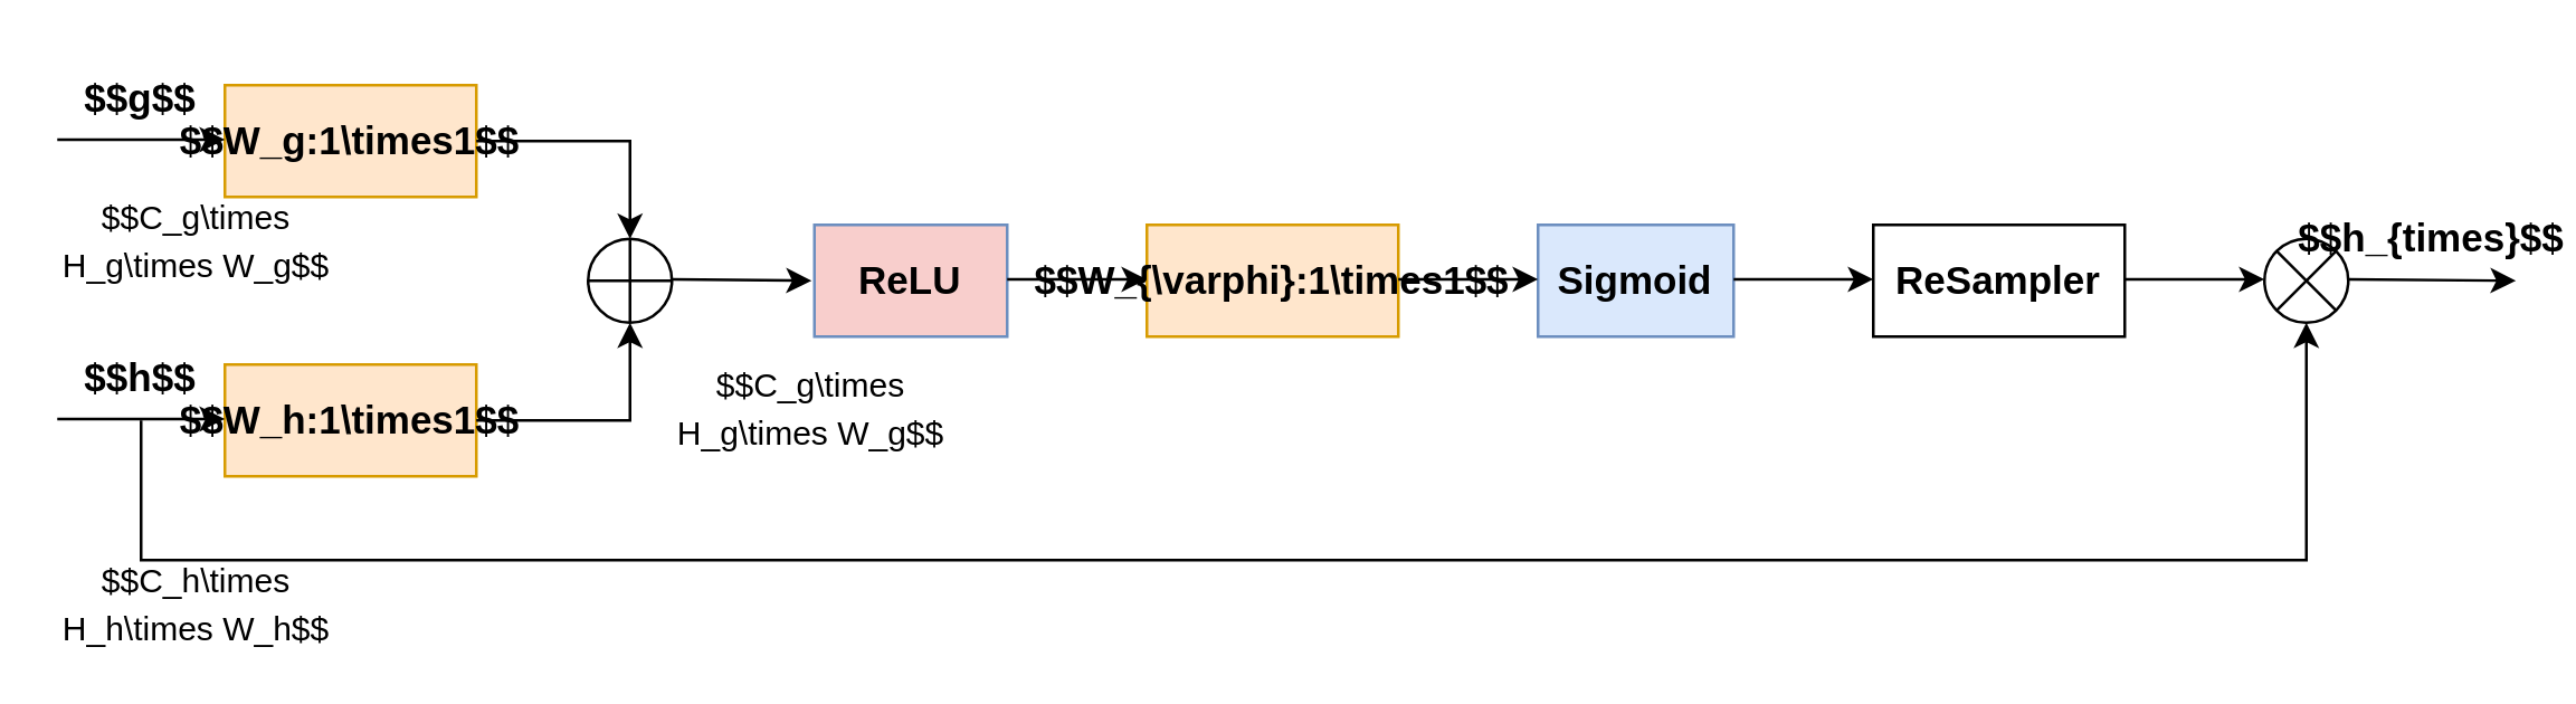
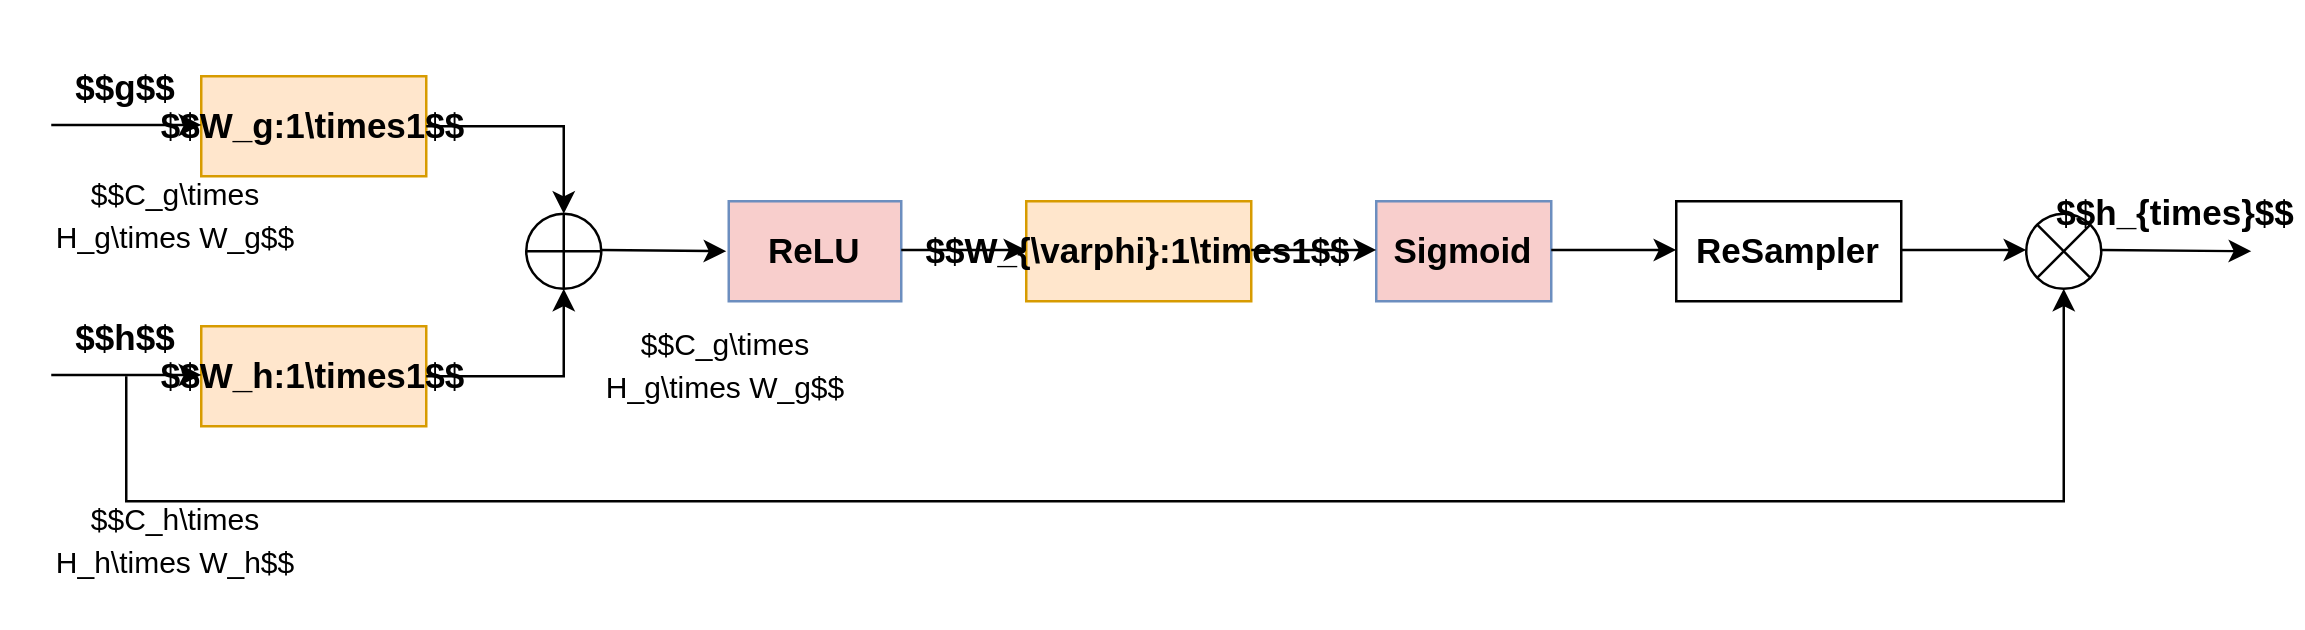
  <mxCell id="0" />
  <mxCell id="1" parent="0" />
  <mxCell id="2" value="&lt;font style=&quot;font-size: 14px&quot;&gt;&lt;b&gt;$$W_g:1\times1$$&lt;/b&gt;&lt;/font&gt;" style="rounded=0;whiteSpace=wrap;html=1;fillColor=#ffe6cc;strokeColor=#d79b00;" parent="1" vertex="1"><mxGeometry x="80" y="30" width="90" height="40" as="geometry" /></mxCell>
  <mxCell id="3" value="&lt;font style=&quot;font-size: 14px&quot;&gt;&lt;b&gt;$$W_h:1\times1$$&lt;/b&gt;&lt;/font&gt;" style="rounded=0;whiteSpace=wrap;html=1;fillColor=#ffe6cc;strokeColor=#d79b00;" parent="1" vertex="1"><mxGeometry x="80" y="130" width="90" height="40" as="geometry" /></mxCell>
  <mxCell id="4" value="&lt;font style=&quot;font-size: 14px&quot;&gt;&lt;b&gt;ReLU&lt;/b&gt;&lt;/font&gt;" style="rounded=0;whiteSpace=wrap;html=1;fillColor=#f8cecc;strokeColor=#6c8ebf;" parent="1" vertex="1"><mxGeometry x="291" y="80" width="69" height="40" as="geometry" /></mxCell>
  <mxCell id="5" value="&lt;span&gt;&lt;font style=&quot;font-size: 14px&quot;&gt;&lt;b&gt;$$W_{\varphi}:1\times1$$&lt;/b&gt;&lt;/font&gt;&lt;/span&gt;" style="rounded=0;whiteSpace=wrap;html=1;fillColor=#ffe6cc;strokeColor=#d79b00;" parent="1" vertex="1"><mxGeometry x="410" y="80" width="90" height="40" as="geometry" /></mxCell>
- <mxCell id="6" value="&lt;font style=&quot;font-size: 14px&quot;&gt;&lt;b&gt;Sigmoid&lt;/b&gt;&lt;/font&gt;" style="rounded=0;whiteSpace=wrap;html=1;fillColor=#dae8fc;strokeColor=#6c8ebf;" parent="1" vertex="1"><mxGeometry x="550" y="80" width="70" height="40" as="geometry" /></mxCell>
+ <mxCell id="6" value="&lt;font style=&quot;font-size: 14px&quot;&gt;&lt;b&gt;Sigmoid&lt;/b&gt;&lt;/font&gt;" style="rounded=0;whiteSpace=wrap;html=1;fillColor=#f8cecc;strokeColor=#6c8ebf;" parent="1" vertex="1"><mxGeometry x="550" y="80" width="70" height="40" as="geometry" /></mxCell>
  <mxCell id="7" value="&lt;font style=&quot;font-size: 14px&quot;&gt;&lt;b&gt;ReSampler&lt;/b&gt;&lt;/font&gt;" style="rounded=0;whiteSpace=wrap;html=1;fillColor=none;" parent="1" vertex="1"><mxGeometry x="670" y="80" width="90" height="40" as="geometry" /></mxCell>
  <mxCell id="8" value="" style="endArrow=classic;html=1;rounded=0;" parent="1" edge="1"><mxGeometry width="50" height="50" relative="1" as="geometry"><mxPoint x="20" y="49.5" as="sourcePoint" /><mxPoint x="80" y="49.5" as="targetPoint" /></mxGeometry></mxCell>
  <mxCell id="9" value="" style="endArrow=classic;html=1;rounded=0;" parent="1" edge="1"><mxGeometry width="50" height="50" relative="1" as="geometry"><mxPoint x="20" y="149.5" as="sourcePoint" /><mxPoint x="80" y="149.5" as="targetPoint" /></mxGeometry></mxCell>
  <mxCell id="10" value="" style="edgeStyle=segmentEdgeStyle;endArrow=classic;html=1;rounded=0;entryX=0.5;entryY=0;entryDx=0;entryDy=0;exitX=1;exitY=0.5;exitDx=0;exitDy=0;exitPerimeter=0;" parent="1" source="2" target="12" edge="1"><mxGeometry width="50" height="50" relative="1" as="geometry"><mxPoint x="170" y="40" as="sourcePoint" /><mxPoint x="220" y="80" as="targetPoint" /></mxGeometry></mxCell>
  <mxCell id="11" value="" style="edgeStyle=segmentEdgeStyle;endArrow=classic;html=1;rounded=0;entryX=0.5;entryY=1;entryDx=0;entryDy=0;exitX=1;exitY=0.5;exitDx=0;exitDy=0;" parent="1" source="3" target="12" edge="1"><mxGeometry width="50" height="50" relative="1" as="geometry"><mxPoint x="170" y="160" as="sourcePoint" /><mxPoint x="220" y="110" as="targetPoint" /></mxGeometry></mxCell>
  <mxCell id="12" value="" style="shape=orEllipse;perimeter=ellipsePerimeter;whiteSpace=wrap;html=1;backgroundOutline=1;fillColor=none;" parent="1" vertex="1"><mxGeometry x="210" y="85" width="30" height="30" as="geometry" /></mxCell>
  <mxCell id="13" value="" style="endArrow=classic;html=1;rounded=0;" parent="1" edge="1"><mxGeometry width="50" height="50" relative="1" as="geometry"><mxPoint x="240" y="99.5" as="sourcePoint" /><mxPoint x="290" y="100" as="targetPoint" /></mxGeometry></mxCell>
  <mxCell id="14" value="" style="endArrow=classic;html=1;rounded=0;" parent="1" edge="1"><mxGeometry width="50" height="50" relative="1" as="geometry"><mxPoint x="360" y="99.5" as="sourcePoint" /><mxPoint x="410" y="99.5" as="targetPoint" /></mxGeometry></mxCell>
  <mxCell id="15" value="" style="endArrow=classic;html=1;rounded=0;" parent="1" edge="1"><mxGeometry width="50" height="50" relative="1" as="geometry"><mxPoint x="500" y="99.5" as="sourcePoint" /><mxPoint x="550" y="99.5" as="targetPoint" /></mxGeometry></mxCell>
  <mxCell id="16" value="" style="endArrow=classic;html=1;rounded=0;" parent="1" edge="1"><mxGeometry width="50" height="50" relative="1" as="geometry"><mxPoint x="620" y="99.5" as="sourcePoint" /><mxPoint x="670" y="99.5" as="targetPoint" /></mxGeometry></mxCell>
  <mxCell id="17" value="" style="endArrow=classic;html=1;rounded=0;" parent="1" edge="1"><mxGeometry width="50" height="50" relative="1" as="geometry"><mxPoint x="760" y="99.5" as="sourcePoint" /><mxPoint x="810" y="99.5" as="targetPoint" /></mxGeometry></mxCell>
  <mxCell id="18" value="" style="shape=sumEllipse;perimeter=ellipsePerimeter;whiteSpace=wrap;html=1;backgroundOutline=1;fillColor=none;" parent="1" vertex="1"><mxGeometry x="810" y="85" width="30" height="30" as="geometry" /></mxCell>
  <mxCell id="19" value="" style="edgeStyle=elbowEdgeStyle;elbow=vertical;endArrow=classic;html=1;rounded=0;entryX=0.5;entryY=1;entryDx=0;entryDy=0;exitX=0.5;exitY=1;exitDx=0;exitDy=0;" parent="1" source="21" target="18" edge="1"><mxGeometry width="50" height="50" relative="1" as="geometry"><mxPoint x="20" y="150" as="sourcePoint" /><mxPoint x="890" y="160" as="targetPoint" /><Array as="points"><mxPoint x="440" y="200" /></Array></mxGeometry></mxCell>
  <mxCell id="20" value="" style="endArrow=classic;html=1;rounded=0;" parent="1" edge="1"><mxGeometry width="50" height="50" relative="1" as="geometry"><mxPoint x="840" y="99.5" as="sourcePoint" /><mxPoint x="900" y="100" as="targetPoint" /></mxGeometry></mxCell>
  <mxCell id="21" value="&lt;b&gt;$$h$$&lt;/b&gt;" style="text;html=1;strokeColor=none;fillColor=none;align=center;verticalAlign=middle;whiteSpace=wrap;rounded=0;fontSize=14;" parent="1" vertex="1"><mxGeometry x="20" y="120" width="60" height="30" as="geometry" /></mxCell>
  <mxCell id="22" value="&lt;b&gt;$$g$$&lt;/b&gt;" style="text;html=1;strokeColor=none;fillColor=none;align=center;verticalAlign=middle;whiteSpace=wrap;rounded=0;fontSize=14;" parent="1" vertex="1"><mxGeometry x="20" y="20" width="60" height="30" as="geometry" /></mxCell>
  <mxCell id="23" value="&lt;b&gt;$$h_{times}$$&lt;/b&gt;" style="text;html=1;strokeColor=none;fillColor=none;align=center;verticalAlign=middle;whiteSpace=wrap;rounded=0;fontSize=14;" parent="1" vertex="1"><mxGeometry x="840" y="70" width="60" height="30" as="geometry" /></mxCell>
  <mxCell id="24" value="&lt;font style=&quot;font-size: 12px&quot;&gt;$$C_g\times H_g\times&amp;nbsp;W_g$$&lt;/font&gt;" style="text;html=1;strokeColor=none;fillColor=none;align=center;verticalAlign=middle;whiteSpace=wrap;rounded=0;fontSize=14;" parent="1" vertex="1"><mxGeometry x="40" y="70" width="60" height="30" as="geometry" /></mxCell>
  <mxCell id="25" value="&lt;font style=&quot;font-size: 12px&quot;&gt;$$C_h\times H_h\times&amp;nbsp;W_h$$&lt;/font&gt;" style="text;html=1;strokeColor=none;fillColor=none;align=center;verticalAlign=middle;whiteSpace=wrap;rounded=0;fontSize=14;" parent="1" vertex="1"><mxGeometry x="40" y="200" width="60" height="30" as="geometry" /></mxCell>
  <mxCell id="26" value="&lt;font style=&quot;font-size: 12px&quot;&gt;$$C_g\times H_g\times&amp;nbsp;W_g$$&lt;/font&gt;" style="text;html=1;strokeColor=none;fillColor=none;align=center;verticalAlign=middle;whiteSpace=wrap;rounded=0;fontSize=14;" parent="1" vertex="1"><mxGeometry x="260" y="130" width="60" height="30" as="geometry" /></mxCell>
